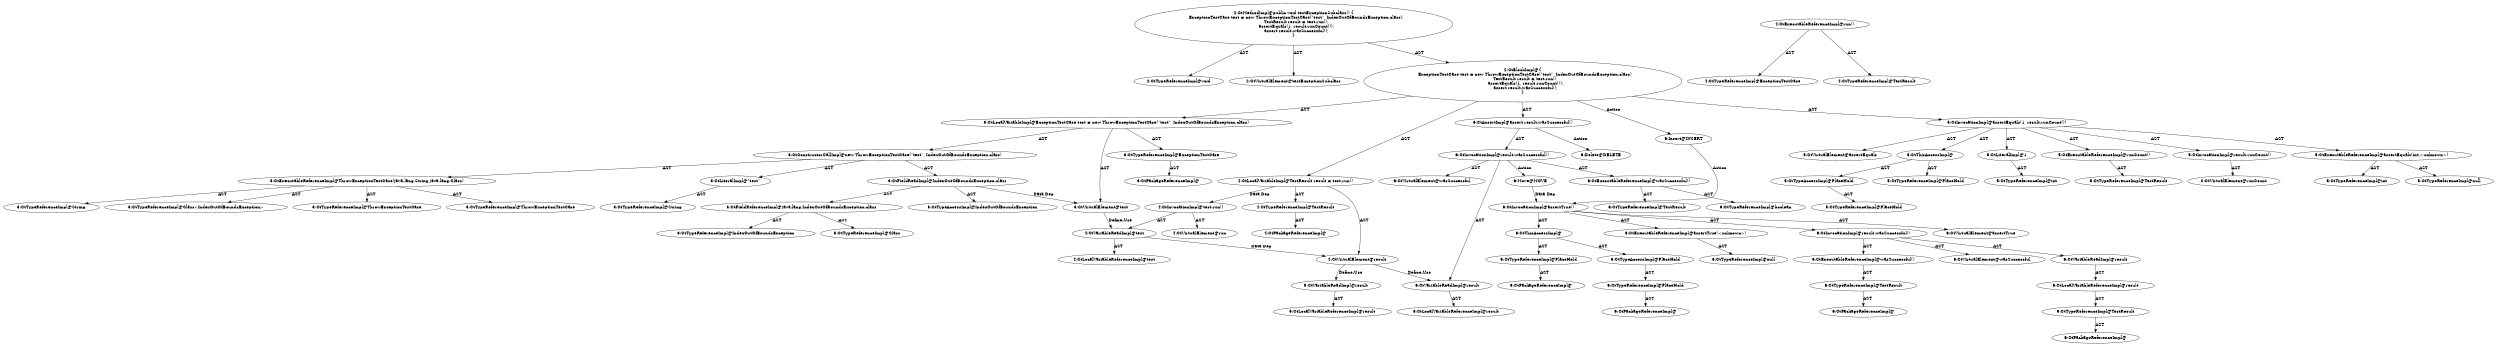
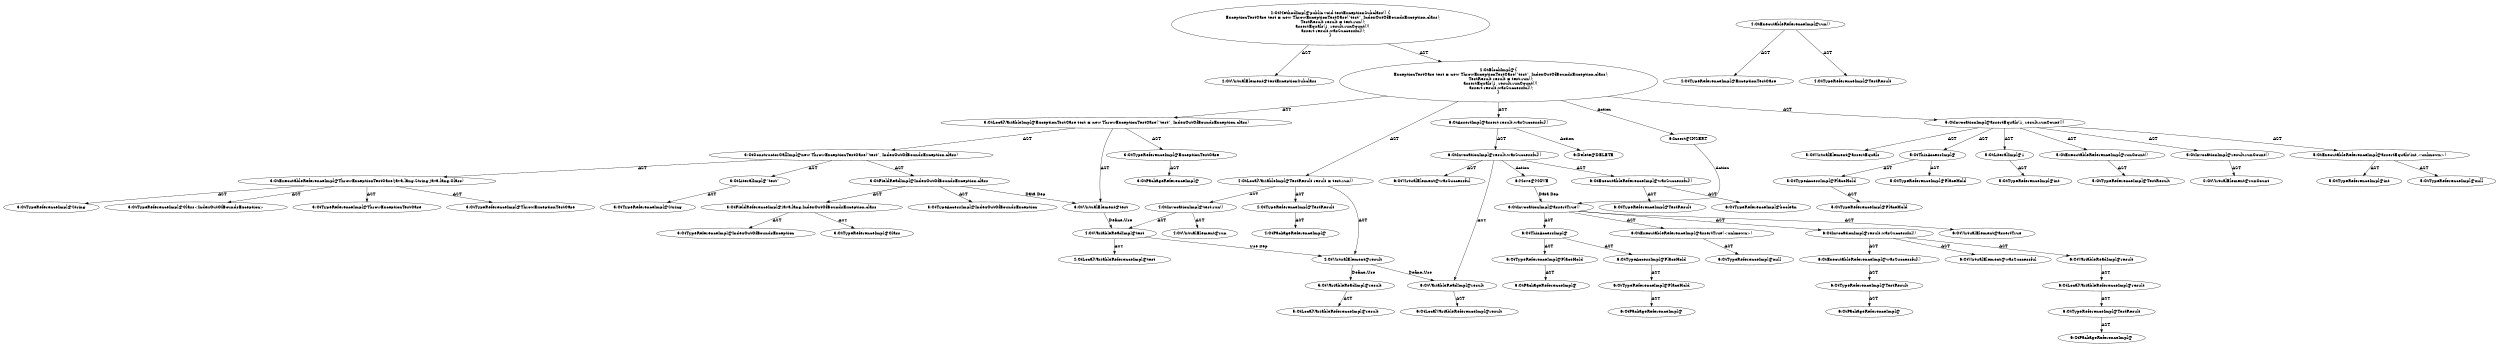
  digraph {
    node [shape=ellipse]
-   n1 [label="2:CtTypeReferenceImpl@void"]
    n2 [label="2:CtVirtualElement@testExceptionSubclass"]
    n3 [label="3:CtTypeReferenceImpl@ExceptionTestCase"]
    n4 [label="3:CtPackageReferenceImpl@"]
    n5 [label="3:CtExecutableReferenceImpl@ThrowExceptionTestCase(java.lang.String,java.lang.Class)"]
    n6 [label="3:CtTypeReferenceImpl@ThrowExceptionTestCase"]
    n7 [label="3:CtTypeReferenceImpl@ThrowExceptionTestCase"]
    n8 [label="3:CtTypeReferenceImpl@String"]
    n9 [label="3:CtTypeReferenceImpl@Class<IndexOutOfBoundsException>"]
    n10 [label="3:CtLiteralImpl@\"test\""]
    n11 [label="3:CtTypeReferenceImpl@String"]
    n12 [label="3:CtFieldReferenceImpl@java.lang.IndexOutOfBoundsException.class"]
    n13 [label="3:CtTypeReferenceImpl@IndexOutOfBoundsException"]
    n14 [label="3:CtTypeReferenceImpl@Class"]
    n15 [label="3:CtFieldReadImpl@IndexOutOfBoundsException.class"]
    n16 [label="3:CtTypeAccessImpl@IndexOutOfBoundsException"]
    n17 [label="3:CtVirtualElement@test"]
    n18 [label="4:CtVariableReadImpl@test"]
    n19 [label="3:CtConstructorCallImpl@new ThrowExceptionTestCase(\"test\", IndexOutOfBoundsException.class)"]
    n20 [label="4:CtLocalVariableReferenceImpl@test"]
    n21 [label="4:CtVirtualElement@result"]
    n22 [label="3:CtLocalVariableImpl@ExceptionTestCase test = new ThrowExceptionTestCase(\"test\", IndexOutOfBoundsException.class)"]
    n23 [label="4:CtTypeReferenceImpl@TestResult"]
    n24 [label="4:CtPackageReferenceImpl@"]
    n25 [label="4:CtExecutableReferenceImpl@run()"]
    n26 [label="4:CtTypeReferenceImpl@ExceptionTestCase"]
    n27 [label="4:CtTypeReferenceImpl@TestResult"]
    n28 [label="4:CtVirtualElement@run"]
    n29 [label="5:CtVariableReadImpl@result"]
    n30 [label="6:CtVariableReadImpl@result"]
    n31 [label="4:CtInvocationImpl@test.run()"]
    n32 [label="5:CtLocalVariableReferenceImpl@result"]
    n33 [label="6:CtLocalVariableReferenceImpl@result"]
    n34 [label="4:CtLocalVariableImpl@TestResult result = test.run()"]
    n35 [label="5:CtExecutableReferenceImpl@assertEquals(int,<unknown>)"]
    n36 [label="5:CtTypeReferenceImpl@int"]
    n37 [label="5:CtTypeReferenceImpl@null"]
    n38 [label="5:CtVirtualElement@assertEquals"]
    n39 [label="5:CtTypeAccessImpl@PlaceHold"]
    n40 [label="5:CtTypeReferenceImpl@PlaceHold"]
    n41 [label="5:CtThisAccessImpl@"]
    n42 [label="5:CtTypeReferenceImpl@PlaceHold"]
    n43 [label="5:CtLiteralImpl@1"]
    n44 [label="5:CtTypeReferenceImpl@int"]
    n45 [label="5:CtExecutableReferenceImpl@runCount()"]
    n46 [label="5:CtTypeReferenceImpl@TestResult"]
    n47 [label="0:CtVirtualElement@runCount"]
    n48 [label="5:CtInvocationImpl@result.runCount()"]
    n49 [label="5:CtInvocationImpl@assertEquals(1, result.runCount())"]
    n50 [label="6:CtExecutableReferenceImpl@wasSuccessful()"]
    n51 [label="6:CtTypeReferenceImpl@TestResult"]
    n52 [label="6:CtTypeReferenceImpl@boolean"]
    n53 [label="6:CtVirtualElement@wasSuccessful"]
    n54 [label="6:CtInvocationImpl@result.wasSuccessful()"]
    n55 [label="6:Move@MOVE"]
    n56 [label="6:CtInvocationImpl@assertTrue()"]
    n57 [label="6:CtAssertImpl@assert result.wasSuccessful()"]
    n58 [label="6:Delete@DELETE"]
    n59 [label="2:CtBlockImpl@\{\n    ExceptionTestCase test = new ThrowExceptionTestCase(\"test\", IndexOutOfBoundsException.class);\n    TestResult result = test.run();\n    assertEquals(1, result.runCount());\n    assert result.wasSuccessful();\n\}"]
    n60 [label="6:Insert@INSERT"]
    n61 [label="2:CtMethodImpl@public void testExceptionSubclass() \{\n    ExceptionTestCase test = new ThrowExceptionTestCase(\"test\", IndexOutOfBoundsException.class);\n    TestResult result = test.run();\n    assertEquals(1, result.runCount());\n    assert result.wasSuccessful();\n\}"]
    n62 [label="6:CtThisAccessImpl@"]
    n63 [label="6:CtExecutableReferenceImpl@assertTrue(<unknown>)"]
    n64 [label="6:CtInvocationImpl@result.wasSuccessful()"]
    n65 [label="6:CtVirtualElement@assertTrue"]
    n66 [label="6:CtPackageReferenceImpl@"]
    n67 [label="6:CtTypeReferenceImpl@PlaceHold"]
    n68 [label="6:CtPackageReferenceImpl@"]
    n69 [label="6:CtTypeReferenceImpl@PlaceHold"]
    n70 [label="6:CtTypeAccessImpl@PlaceHold"]
    n71 [label="6:CtTypeReferenceImpl@null"]
    n72 [label="6:CtPackageReferenceImpl@"]
    n73 [label="6:CtTypeReferenceImpl@TestResult"]
    n74 [label="6:CtLocalVariableReferenceImpl@result"]
    n75 [label="6:CtVariableReadImpl@result"]
    n76 [label="6:CtPackageReferenceImpl@"]
    n77 [label="6:CtTypeReferenceImpl@TestResult"]
    n78 [label="6:CtExecutableReferenceImpl@wasSuccessful()"]
    n79 [label="6:CtVirtualElement@wasSuccessful"]
    n3 -> n4 [label=AST]
    n5 -> n6 [label=AST]
    n5 -> n7 [label=AST]
    n5 -> n8 [label=AST]
    n5 -> n9 [label=AST]
    n10 -> n11 [label=AST]
    n12 -> n13 [label=AST]
    n12 -> n14 [label=AST]
    n15 -> n12 [label=AST]
    n15 -> n16 [label=AST]
    n15 -> n17 [label="Data Dep"]
    n17 -> n18 [label="Define-Use"]
    n18 -> n20 [label=AST]
-   n18 -> n21 [label="Data Dep"]
+   n18 -> n21 [label="Use Dep"]
    n19 -> n5 [label=AST]
    n19 -> n10 [label=AST]
    n19 -> n15 [label=AST]
    n21 -> n29 [label="Define-Use"]
    n21 -> n30 [label="Define-Use"]
    n22 -> n3 [label=AST]
    n22 -> n17 [label=AST]
    n22 -> n19 [label=AST]
    n23 -> n24 [label=AST]
    n25 -> n26 [label=AST]
    n25 -> n27 [label=AST]
    n29 -> n32 [label=AST]
    n30 -> n33 [label=AST]
    n31 -> n18 [label=AST]
    n31 -> n28 [label=AST]
    n34 -> n21 [label=AST]
    n34 -> n23 [label=AST]
-   n34 -> n31 [label="Data Dep"]
+   n34 -> n31 [label=AST]
    n35 -> n36 [label=AST]
    n35 -> n37 [label=AST]
    n39 -> n40 [label=AST]
    n41 -> n39 [label=AST]
    n41 -> n42 [label=AST]
    n43 -> n44 [label=AST]
    n45 -> n46 [label=AST]
    n48 -> n47 [label=AST]
    n49 -> n35 [label=AST]
    n49 -> n38 [label=AST]
    n49 -> n41 [label=AST]
    n49 -> n43 [label=AST]
    n49 -> n45 [label=AST]
    n49 -> n48 [label=AST]
    n50 -> n51 [label=AST]
    n50 -> n52 [label=AST]
    n54 -> n30 [label=AST]
    n54 -> n50 [label=AST]
    n54 -> n53 [label=AST]
    n54 -> n55 [label=Action]
    n55 -> n56 [label="Data Dep"]
    n56 -> n62 [label=AST]
    n56 -> n63 [label=AST]
    n56 -> n64 [label=AST]
    n56 -> n65 [label=AST]
    n57 -> n54 [label=AST]
    n57 -> n58 [label=Action]
    n59 -> n22 [label=AST]
    n59 -> n34 [label=AST]
    n59 -> n49 [label=AST]
    n59 -> n57 [label=AST]
    n59 -> n60 [label=Action]
    n60 -> n56 [label=Action]
-   n61 -> n1 [label=AST]
    n61 -> n2 [label=AST]
    n61 -> n59 [label=AST]
    n62 -> n67 [label=AST]
    n62 -> n70 [label=AST]
    n63 -> n71 [label=AST]
    n64 -> n75 [label=AST]
    n64 -> n78 [label=AST]
    n64 -> n79 [label=AST]
    n67 -> n66 [label=AST]
    n69 -> n68 [label=AST]
    n70 -> n69 [label=AST]
    n73 -> n72 [label=AST]
    n74 -> n73 [label=AST]
    n75 -> n74 [label=AST]
    n77 -> n76 [label=AST]
    n78 -> n77 [label=AST]
  }
